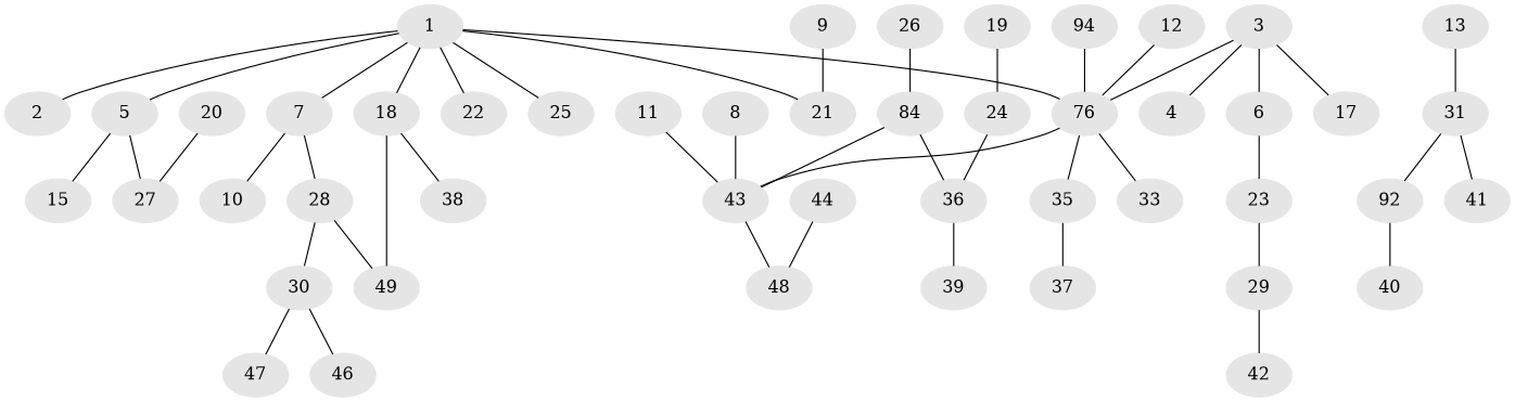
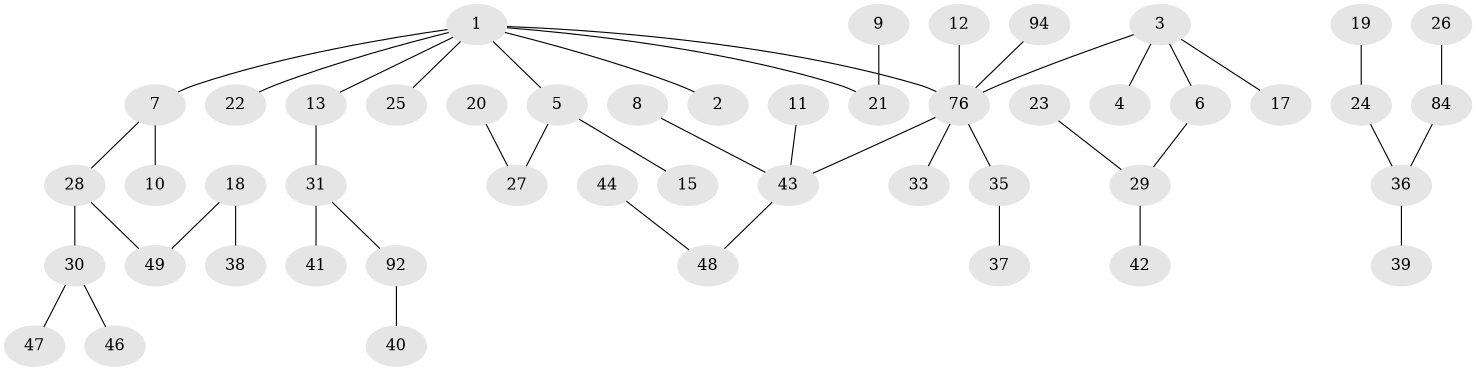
  graph {
    node [color=gray90 style=filled]
    edge [weight=1.0]
    1
    2
    5
    7
    13
    n6 [label=76]
    21
    22
    25
    15
    27
    10
    28
    31
    43
    33
    35
    3
    4
    6
    17
    29
    42
    n24 [label=49]
    30
    8
    48
    9
    11
    12
    n31 [label=92]
    41
    n33 [label=94]
    37
    18
    38
    19
    24
    36
    20
    23
    39
    n43 [label=84]
    26
    46
    47
    40
    44
    1 -- 2
    1 -- 5
    1 -- 7
-   1 -- 18
+   1 -- 13
    1 -- n6
    1 -- 21
    1 -- 22
    1 -- 25
    5 -- 15
    5 -- 27
    7 -- 10
    7 -- 28
    13 -- 31
    n6 -- 43
    n6 -- 33
    n6 -- 35
    28 -- n24
    28 -- 30
    31 -- n31
    31 -- 41
    43 -- 48
    35 -- 37
    3 -- n6
    3 -- 4
    3 -- 6
    3 -- 17
-   6 -- 23
+   6 -- 29
    29 -- 42
    30 -- 46
    30 -- 47
    8 -- 43
    9 -- 21
    11 -- 43
    12 -- n6
    n31 -- 40
    n33 -- n6
    18 -- n24
    18 -- 38
    19 -- 24
    24 -- 36
    36 -- 39
    20 -- 27
    23 -- 29
-   n43 -- 43
    n43 -- 36
    26 -- n43
    44 -- 48
  }
